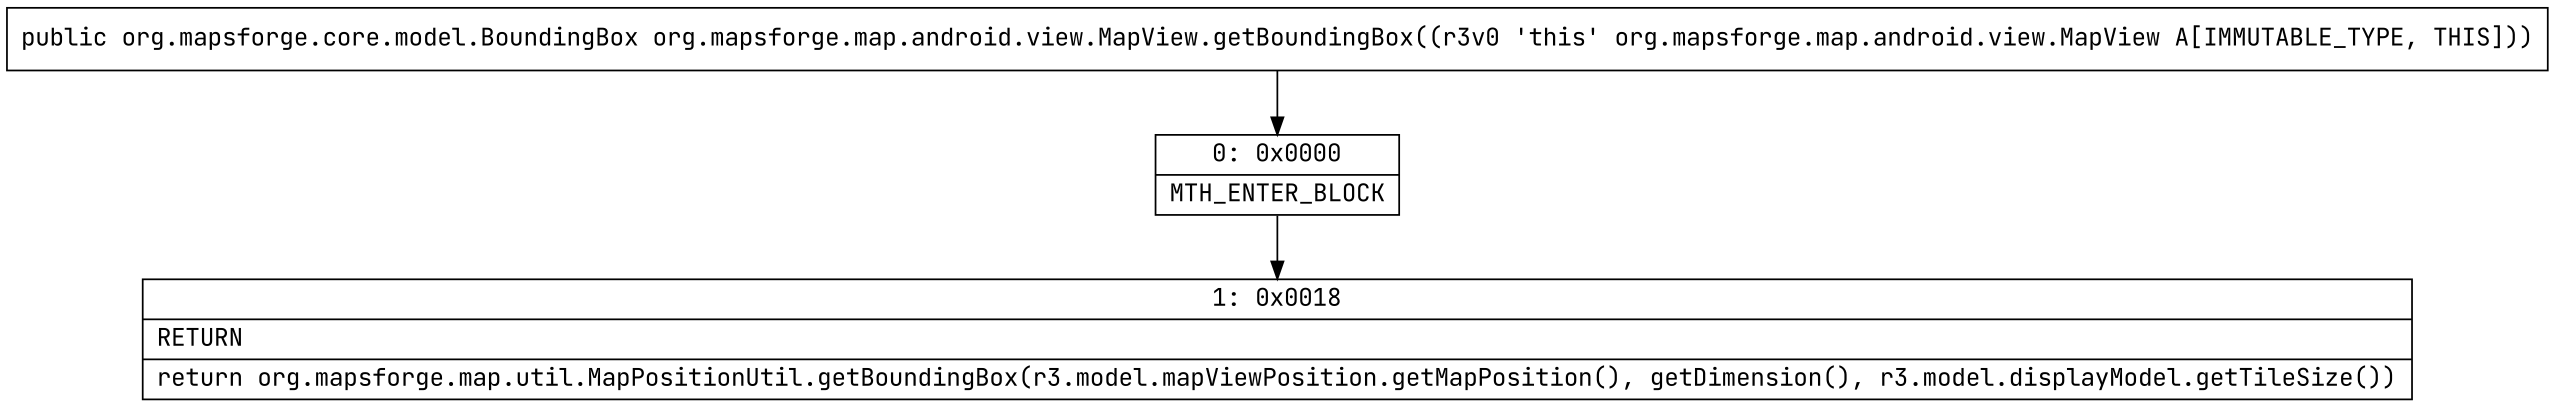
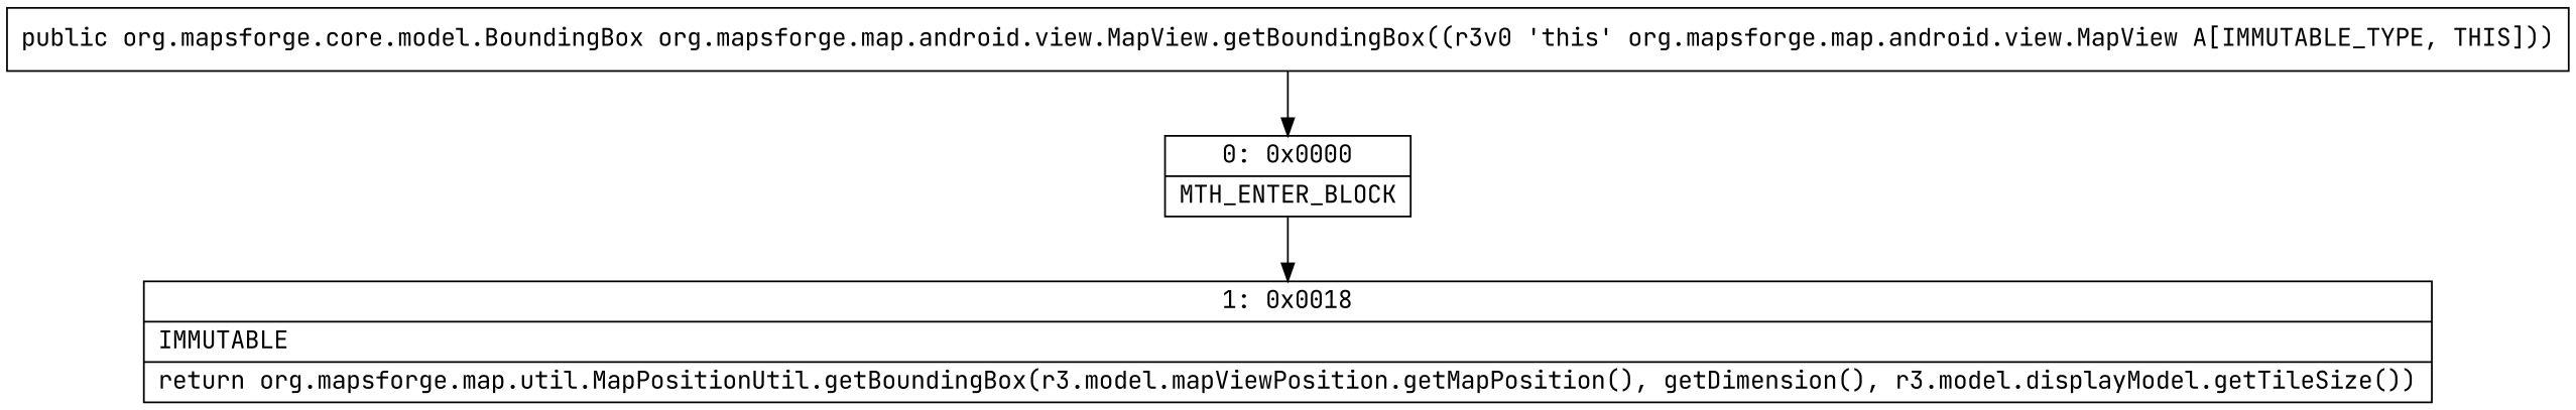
  digraph {
    fontname="JetBrains Mono"
    node [shape=record fontname="JetBrains Mono"]
    edge [fontname="JetBrains Mono"]
    n1 [label="{0\:\ 0x0000|MTH_ENTER_BLOCK\l}"]
-   n2 [label="{1\:\ 0x0018|RETURN\l|return org.mapsforge.map.util.MapPositionUtil.getBoundingBox(r3.model.mapViewPosition.getMapPosition(), getDimension(), r3.model.displayModel.getTileSize())\l}"]
+   n2 [label="{1\:\ 0x0018|IMMUTABLE\l|return org.mapsforge.map.util.MapPositionUtil.getBoundingBox(r3.model.mapViewPosition.getMapPosition(), getDimension(), r3.model.displayModel.getTileSize())\l}"]
    n3 [label="{public org.mapsforge.core.model.BoundingBox org.mapsforge.map.android.view.MapView.getBoundingBox((r3v0 'this' org.mapsforge.map.android.view.MapView A[IMMUTABLE_TYPE, THIS])) }"]
    n1 -> n2
    n3 -> n1
  }
